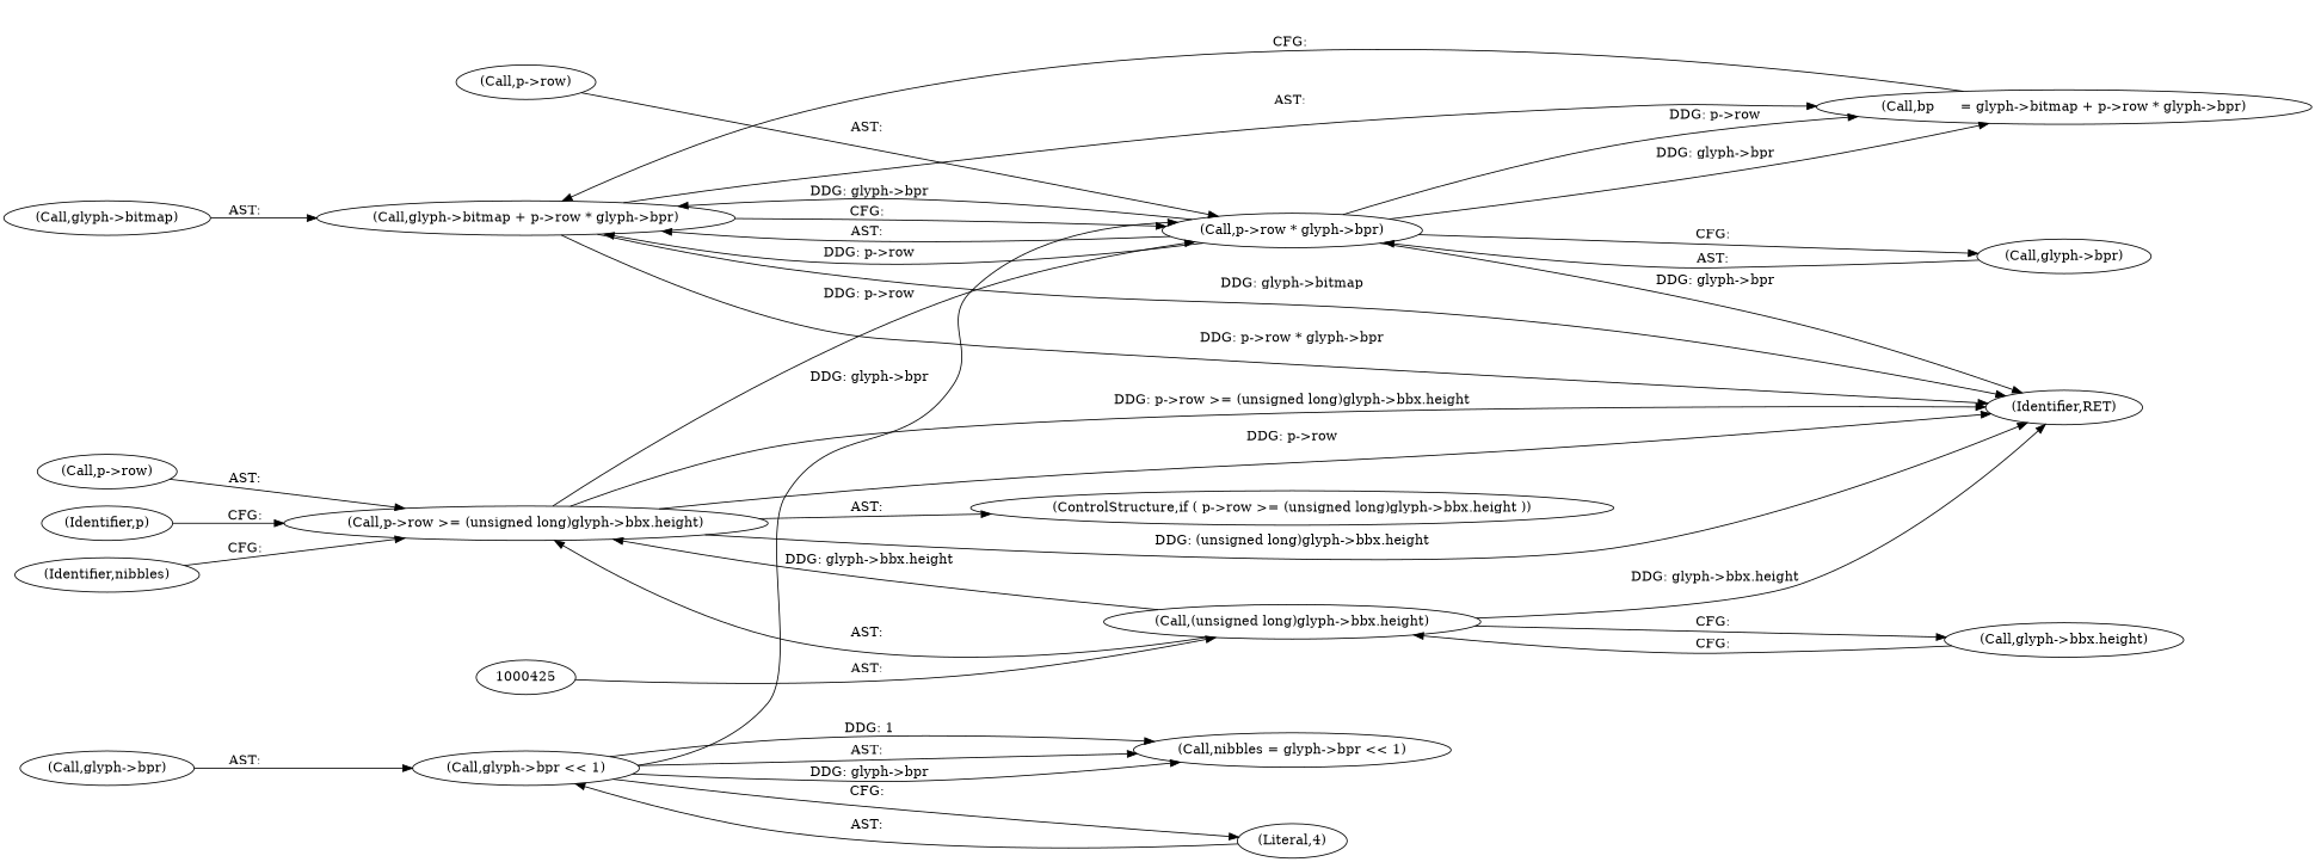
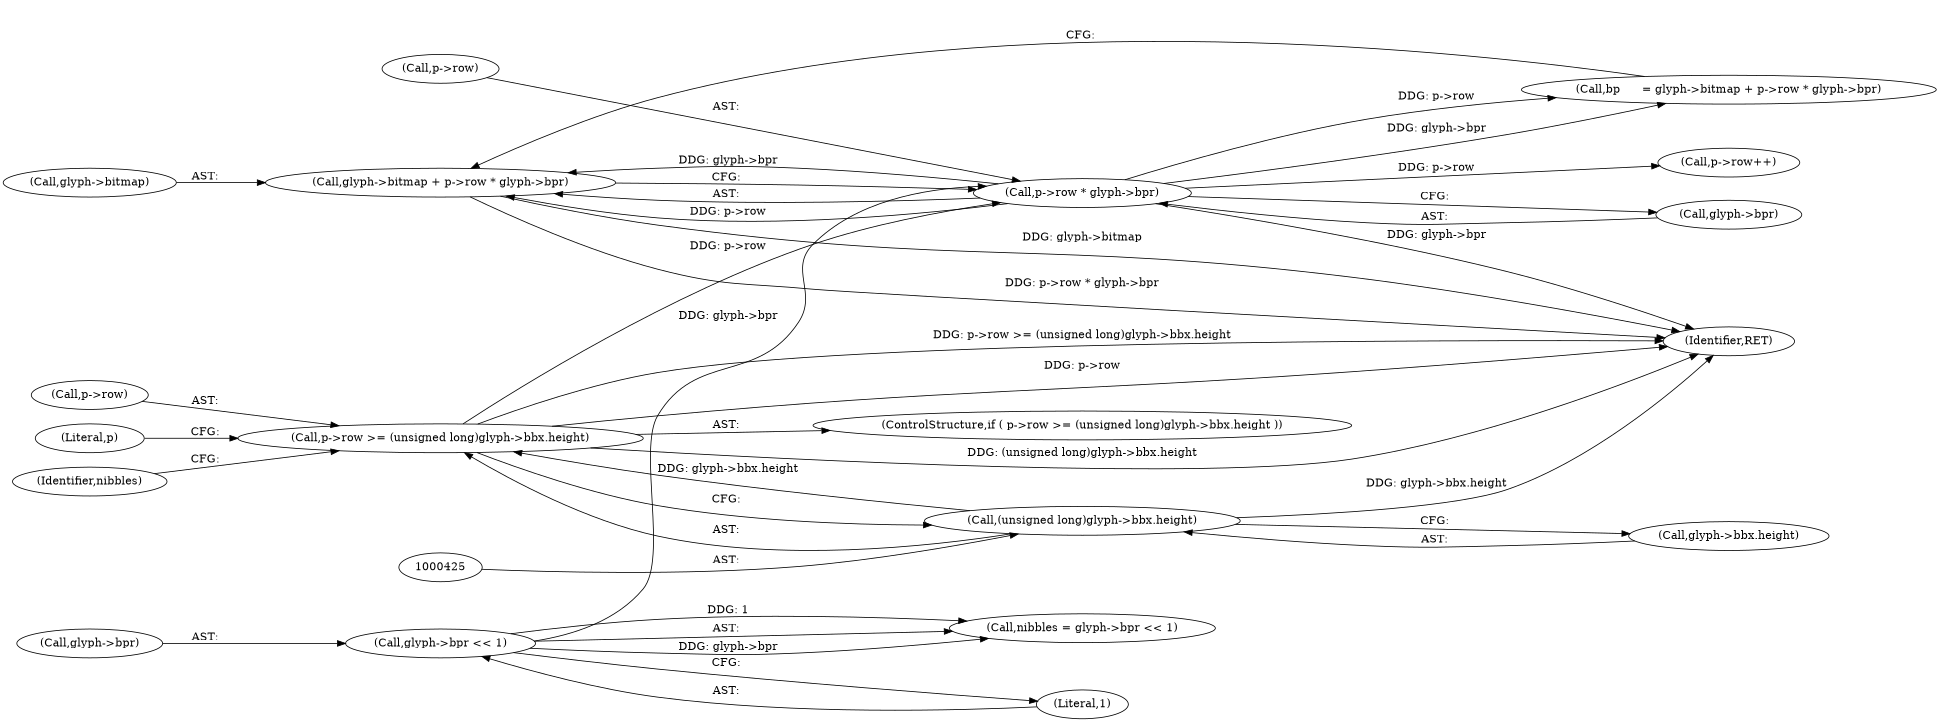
  digraph {
    rankdir=LR
    n1 [label="(Call,glyph->bitmap + p->row * glyph->bpr)"]
    n2 [label="(Call,p->row * glyph->bpr)"]
    n3 [label="(Call,bp      = glyph->bitmap + p->row * glyph->bpr)"]
    n4 [label="(Identifier,RET)"]
    n5 [label="(Call,glyph->bpr)"]
+   n6 [label="(Call,p->row++)"]
    n7 [label="(Call,p->row >= (unsigned long)glyph->bbx.height)"]
    n8 [label="(Call,(unsigned long)glyph->bbx.height)"]
    n9 [label="(ControlStructure,if ( p->row >= (unsigned long)glyph->bbx.height ))"]
    n10 [label="(Call,glyph->bbx.height)"]
    n11 [label="(Call,glyph->bpr << 1)"]
    n12 [label="(Call,nibbles = glyph->bpr << 1)"]
-   n13 [label="(Literal,4)"]
+   n13 [label="(Literal,1)"]
    n14 [label="(Identifier,nibbles)"]
    n15 [label="(Call,p->row)"]
    n16 [label="(Call,glyph->bitmap)"]
    n17 [label="(Call,p->row)"]
-   n18 [label="(Identifier,p)"]
+   n18 [label="(Literal,p)"]
    n19 [label="(Call,glyph->bpr)"]
    n20 [label=1000425]
    n1 -> n2 [label="CFG: "]
-   n1 -> n3 [label="AST: "]
    n1 -> n4 [label="DDG: p->row * glyph->bpr"]
    n1 -> n4 [label="DDG: glyph->bitmap"]
    n2 -> n1 [label="AST: "]
    n2 -> n1 [label="DDG: p->row"]
    n2 -> n1 [label="DDG: glyph->bpr"]
    n2 -> n3 [label="DDG: p->row"]
    n2 -> n3 [label="DDG: glyph->bpr"]
    n2 -> n4 [label="DDG: glyph->bpr"]
    n2 -> n5 [label="CFG: "]
+   n2 -> n6 [label="DDG: p->row"]
    n3 -> n1 [label="CFG: "]
    n5 -> n2 [label="AST: "]
    n7 -> n2 [label="DDG: p->row"]
    n7 -> n4 [label="DDG: (unsigned long)glyph->bbx.height"]
    n7 -> n4 [label="DDG: p->row >= (unsigned long)glyph->bbx.height"]
    n7 -> n4 [label="DDG: p->row"]
+   n7 -> n8 [label="CFG: "]
    n7 -> n9 [label="AST: "]
    n8 -> n4 [label="DDG: glyph->bbx.height"]
    n8 -> n7 [label="AST: "]
    n8 -> n7 [label="DDG: glyph->bbx.height"]
    n8 -> n10 [label="CFG: "]
-   n10 -> n8 [label="CFG: "]
+   n10 -> n8 [label="AST: "]
    n11 -> n2 [label="DDG: glyph->bpr"]
    n11 -> n12 [label="AST: "]
    n11 -> n12 [label="DDG: glyph->bpr"]
    n11 -> n12 [label="DDG: 1"]
    n11 -> n13 [label="CFG: "]
    n13 -> n11 [label="AST: "]
    n14 -> n7 [label="CFG: "]
    n15 -> n7 [label="AST: "]
    n16 -> n1 [label="AST: "]
    n17 -> n2 [label="AST: "]
    n18 -> n7 [label="CFG: "]
    n19 -> n11 [label="AST: "]
    n20 -> n8 [label="AST: "]
  }
